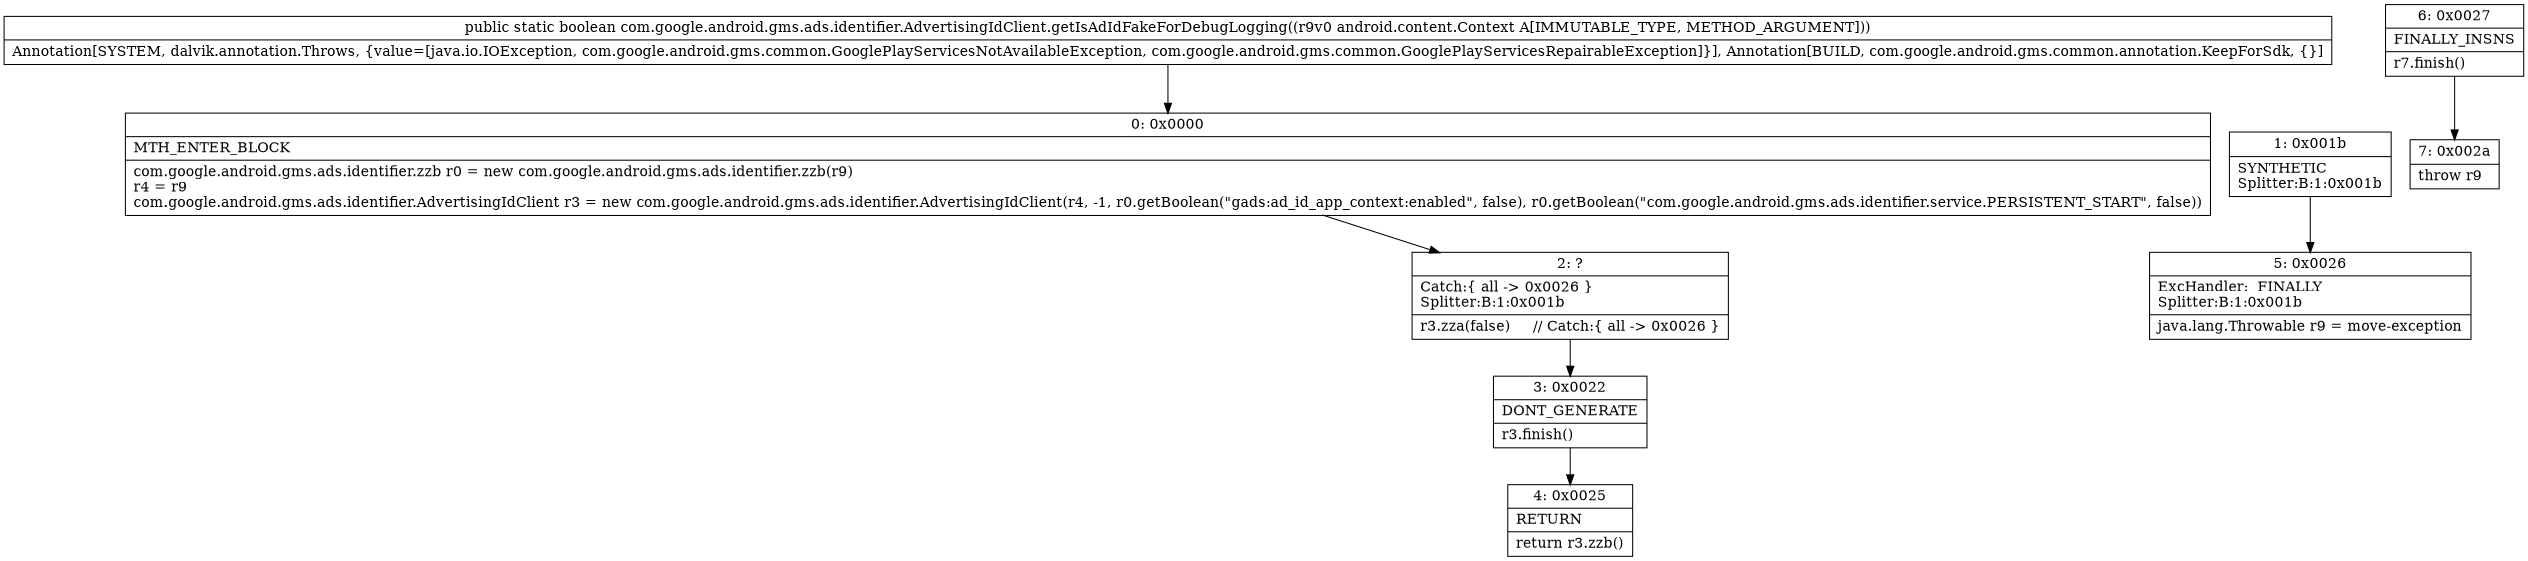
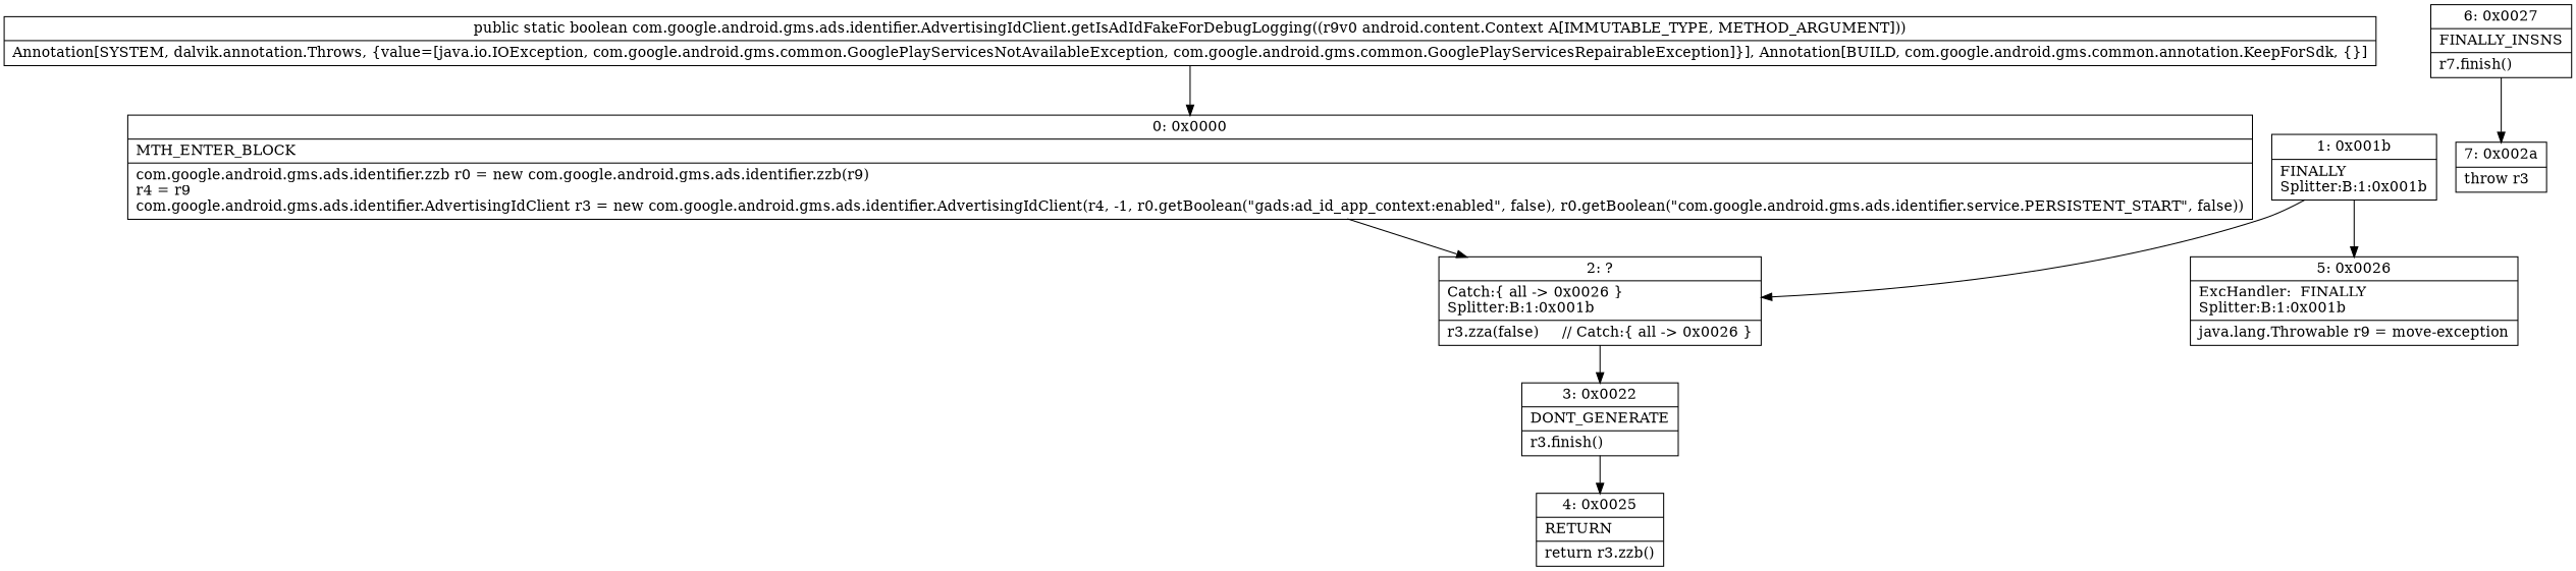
  digraph {
    node [shape=record]
    n1 [label="{0\:\ 0x0000|MTH_ENTER_BLOCK\l|com.google.android.gms.ads.identifier.zzb r0 = new com.google.android.gms.ads.identifier.zzb(r9)\lr4 = r9\lcom.google.android.gms.ads.identifier.AdvertisingIdClient r3 = new com.google.android.gms.ads.identifier.AdvertisingIdClient(r4, \-1, r0.getBoolean(\"gads:ad_id_app_context:enabled\", false), r0.getBoolean(\"com.google.android.gms.ads.identifier.service.PERSISTENT_START\", false))\l}"]
    n2 [label="{2\:\ ?|Catch:\{ all \-\> 0x0026 \}\lSplitter:B:1:0x001b\l|r3.zza(false)     \/\/ Catch:\{ all \-\> 0x0026 \}\l}"]
-   n3 [label="{1\:\ 0x001b|SYNTHETIC\lSplitter:B:1:0x001b\l}"]
+   n3 [label="{1\:\ 0x001b|FINALLY\lSplitter:B:1:0x001b\l}"]
    n4 [label="{5\:\ 0x0026|ExcHandler:  FINALLY\lSplitter:B:1:0x001b\l|java.lang.Throwable r9 = move\-exception\l}"]
    n5 [label="{3\:\ 0x0022|DONT_GENERATE\l|r3.finish()\l}"]
    n6 [label="{4\:\ 0x0025|RETURN\l|return r3.zzb()\l}"]
    n7 [label="{6\:\ 0x0027|FINALLY_INSNS\l|r7.finish()\l}"]
-   n8 [label="{7\:\ 0x002a|throw r9\l}"]
+   n8 [label="{7\:\ 0x002a|throw r3\l}"]
    n9 [label="{public static boolean com.google.android.gms.ads.identifier.AdvertisingIdClient.getIsAdIdFakeForDebugLogging((r9v0 android.content.Context A[IMMUTABLE_TYPE, METHOD_ARGUMENT]))  | Annotation[SYSTEM, dalvik.annotation.Throws, \{value=[java.io.IOException, com.google.android.gms.common.GooglePlayServicesNotAvailableException, com.google.android.gms.common.GooglePlayServicesRepairableException]\}], Annotation[BUILD, com.google.android.gms.common.annotation.KeepForSdk, \{\}]\l}"]
    n1 -> n2
    n2 -> n5
+   n3 -> n2
    n3 -> n4
    n5 -> n6
    n7 -> n8
    n9 -> n1
  }
